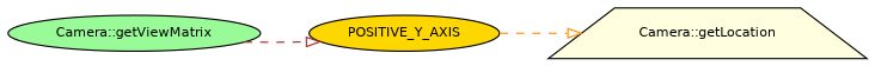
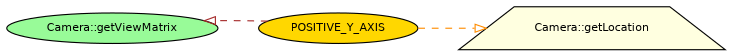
  digraph {
    rankdir=LR
    node [color=black fontname=Helvetica fontsize=10 shape=ellipse style=filled]
    edge [arrowhead=onormal fontname=Helvetica fontsize=10 labelfontname=Helvetica labelfontsize=10 style=dashed]
    n1 [fillcolor=palegreen fontcolor=black height=0.2 label="Camera::getViewMatrix" width=0.4]
    n2 [fillcolor=gold height=0.2 label=POSITIVE_Y_AXIS width=0.4]
    n3 [fillcolor=lightyellow height=0.2 label="Camera::getLocation" shape=trapezium width=0.4]
-   n1 -> n2 [color=brown]
+   n2 -> n1 [color=brown]
    n2 -> n3 [color=darkorange]
  }
